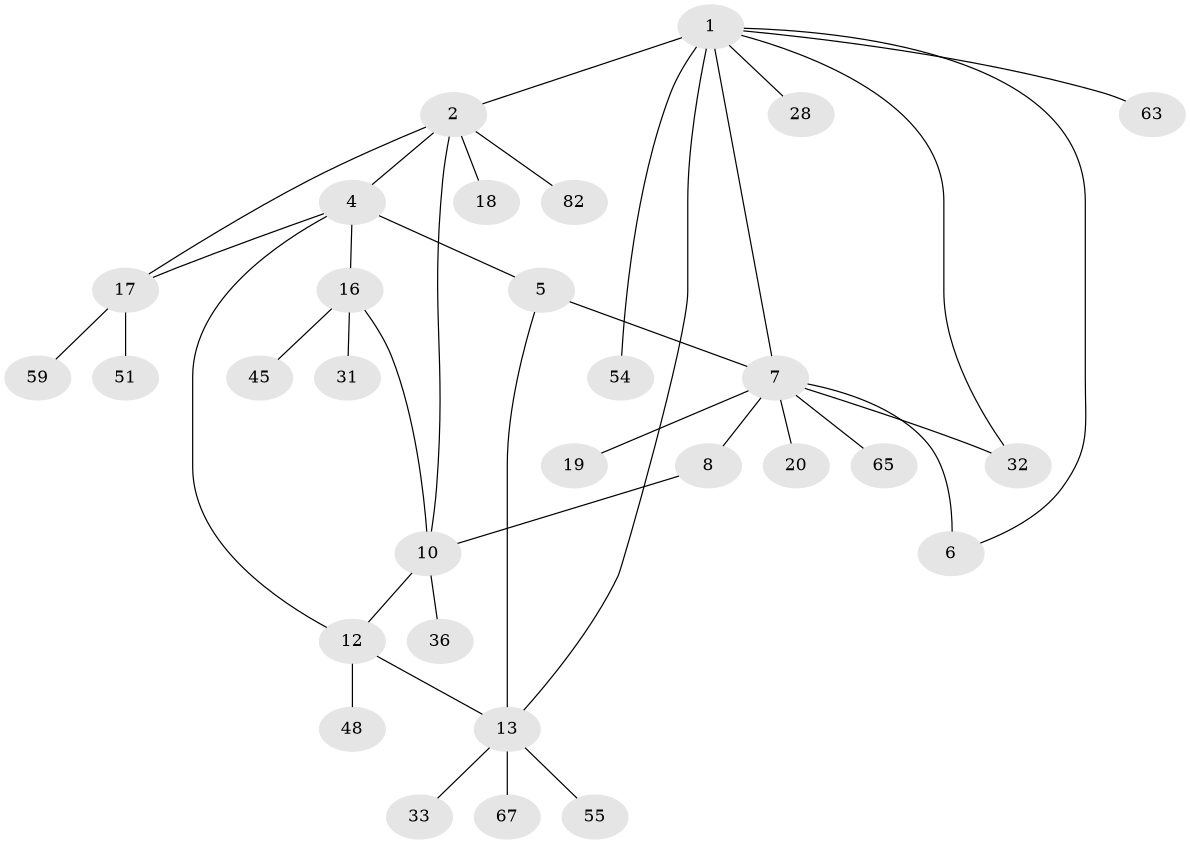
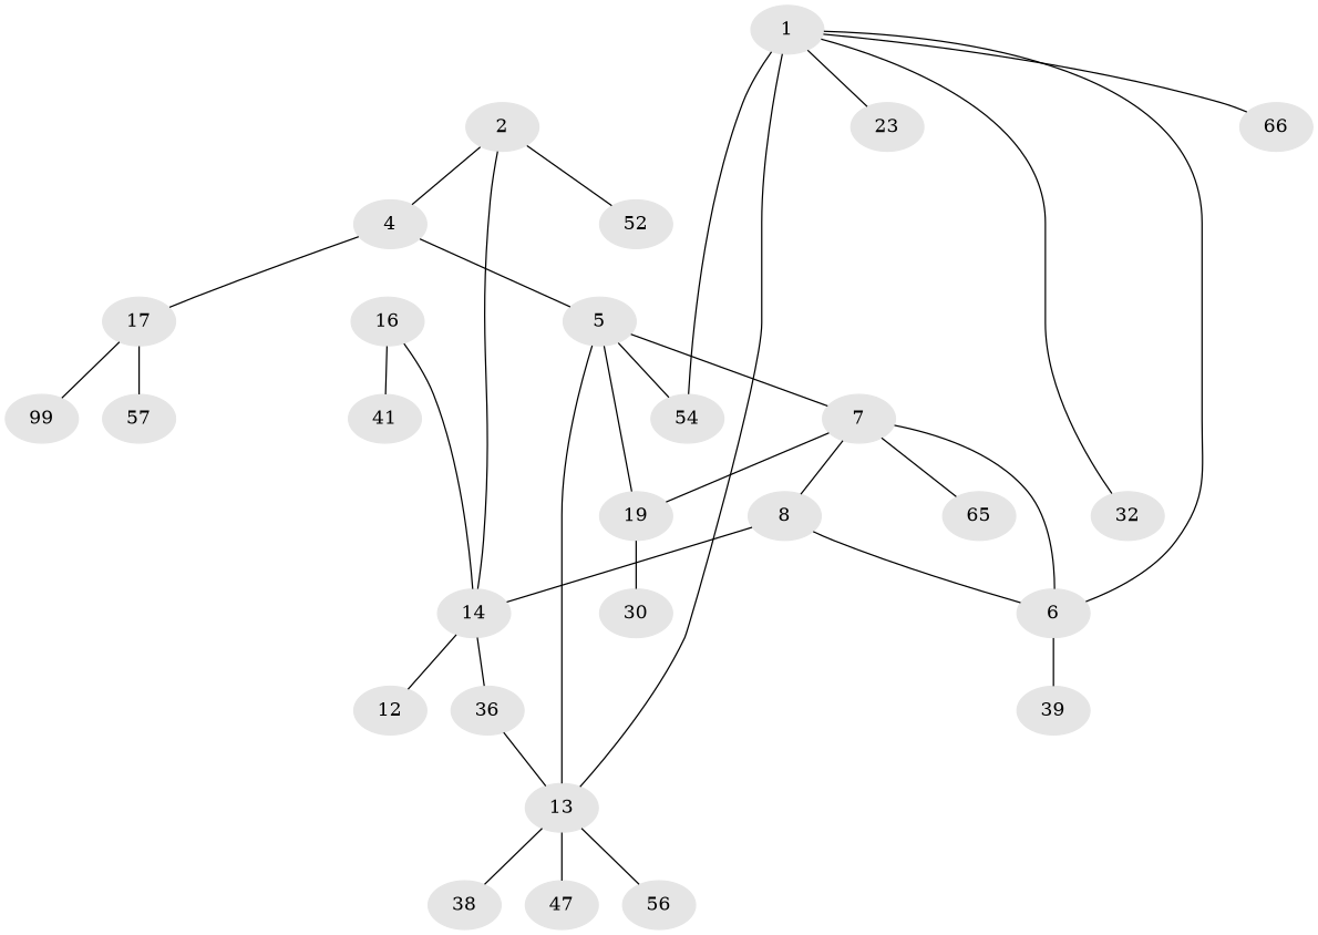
  graph {
    node [color=gray90 style=filled]
    1 [super="+15"]
    2 [super="+3"]
    7
    n4 [label=6 super="+22"]
    13 [super="+14+61"]
-   28
+   28 [label=23]
    32
    54
-   66 [label=63]
+   66
    4 [super="+6"]
-   10 [super="+11+31+34"]
+   10 [super="+11+31+34" label=14]
    17 [super="+29"]
-   18
-   52 [super="+60" label=82]
+   52 [super="+60"]
    19 [super="+23+42"]
    8
-   20 [super="+40"]
    65
-   38 [label=33]
-   47 [label=67]
-   55
+   39
+   38
+   47
+   55 [label=56]
    5 [super="+27"]
    12 [super="+26+21"]
    16 [super="+63"]
    36
-   57 [label=51]
-   59
-   48
-   41 [label=31]
-   45
-   1 -- 2 [weight=2]
-   1 -- 7
+   57
+   59 [label=99]
+   41
+   30
    1 -- n4
    1 -- 13 [weight=2]
    1 -- 28
    1 -- 32
    1 -- 54
    1 -- 66
    2 -- 4 [weight=2]
    2 -- 10
-   2 -- 17
-   2 -- 18
    2 -- 52
    7 -- n4
-   7 -- 32
    7 -- 19
    7 -- 8
-   7 -- 20
    7 -- 65
+   n4 -- 39
    13 -- 38
    13 -- 47
    13 -- 55
    4 -- 17
    4 -- 5 [weight=2]
-   4 -- 12
-   4 -- 16
    10 -- 12 [weight=2]
    10 -- 36
    17 -- 57
    17 -- 59
+   19 -- 30
+   8 -- n4
    8 -- 10
    5 -- 7
    5 -- 13
-   12 -- 13
-   12 -- 48
+   5 -- 54
+   5 -- 19
+   36 -- 13
    16 -- 10
    16 -- 41
-   16 -- 45
  }
